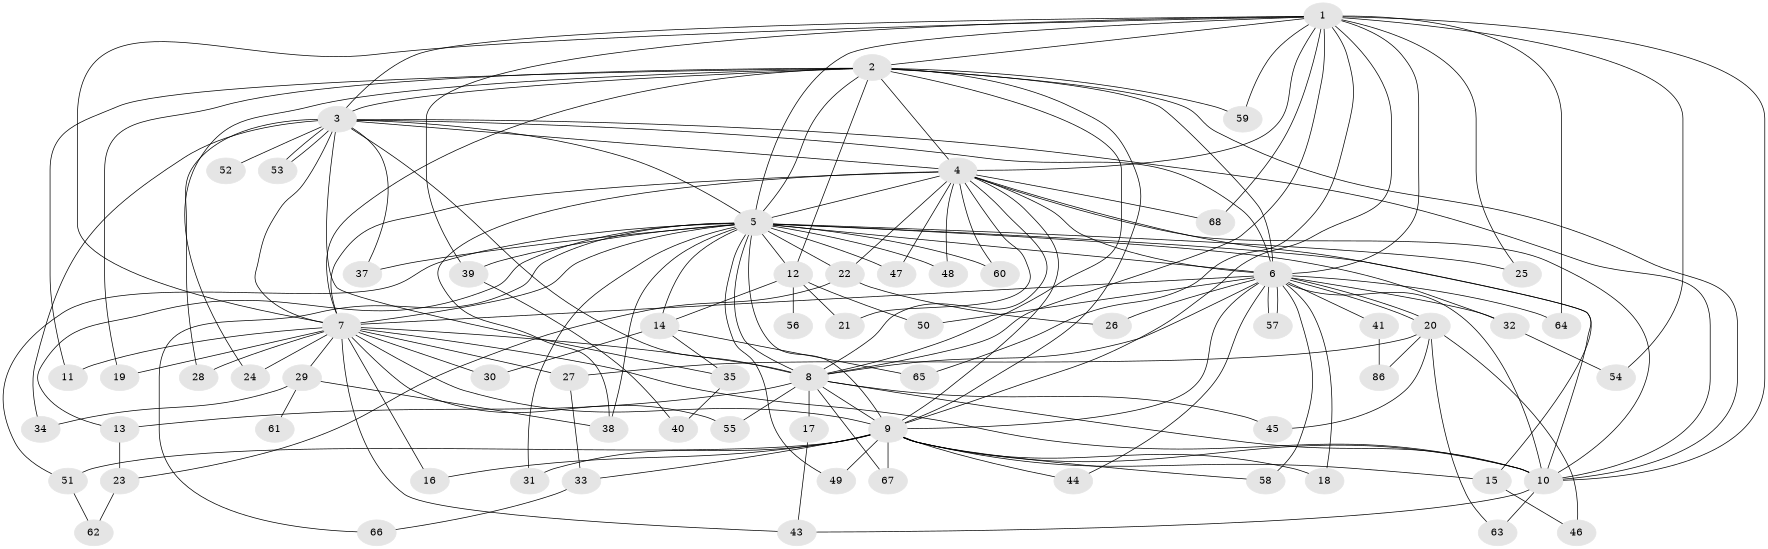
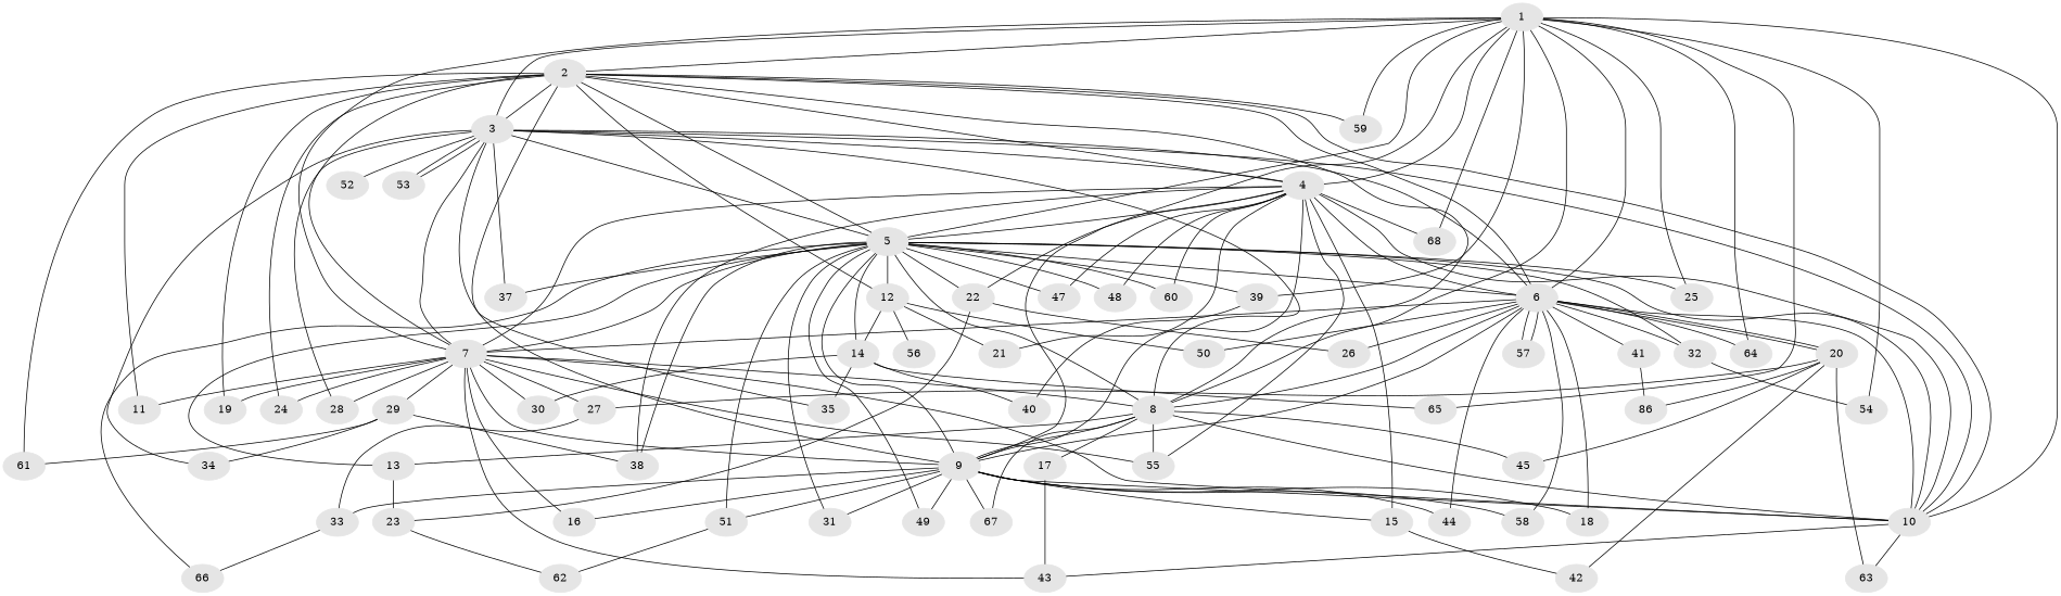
  graph {
    node [color=gray90 style=filled]
    1
    2
    3
    4
    5
    6
    7
    8
    9
    10
    25
    39
    54
    59
    64
    65
    68
    11
    12
    19
    24
    61
    28
    34
    35
    37
    52
    53
    15
    21
    22
    47
    48
    60
    38
    13
    14
    31
    32
    49
    51
    66
    18
    20
    26
    41
    44
    50
    57
    58
    29
    16
    27
    30
    55
    43
    17
    45
    67
    33
    63
    40
    56
-   42 [label=46]
+   42
    23
    62
    n67 [label=86]
    1 -- 2
    1 -- 3
    1 -- 4
    1 -- 5
    1 -- 6
    1 -- 7
    1 -- 8
    1 -- 9
    1 -- 10
    1 -- 25
    1 -- 39
    1 -- 54
    1 -- 59
    1 -- 64
    1 -- 65
    1 -- 68
    2 -- 3
    2 -- 4
    2 -- 5
    2 -- 6
    2 -- 7
    2 -- 8
    2 -- 9
    2 -- 10
    2 -- 59
    2 -- 11
    2 -- 12
    2 -- 19
    2 -- 24
+   2 -- 61
    3 -- 4
    3 -- 5
    3 -- 6
    3 -- 7
    3 -- 8
    3 -- 10
    3 -- 28
    3 -- 34
    3 -- 35
    3 -- 37
    3 -- 52
    3 -- 53
    3 -- 53
    4 -- 5
    4 -- 6
    4 -- 7
-   4 -- 8
+   4 -- 55
    4 -- 9
    4 -- 10
    4 -- 68
    4 -- 15
    4 -- 21
    4 -- 22
    4 -- 47
    4 -- 48
    4 -- 60
    4 -- 38
    5 -- 6
    5 -- 7
    5 -- 8
    5 -- 9
    5 -- 10
    5 -- 25
    5 -- 39
    5 -- 12
    5 -- 37
    5 -- 22
    5 -- 47
    5 -- 48
    5 -- 60
    5 -- 38
    5 -- 13
    5 -- 14
    5 -- 31
    5 -- 32
    5 -- 49
    5 -- 51
    5 -- 66
    6 -- 7
    6 -- 8
    6 -- 9
    6 -- 10
    6 -- 64
    6 -- 32
    6 -- 18
    6 -- 20
    6 -- 20
    6 -- 26
    6 -- 41
    6 -- 44
    6 -- 50
    6 -- 57
    6 -- 57
    6 -- 58
    7 -- 8
    7 -- 9
    7 -- 10
    7 -- 11
    7 -- 19
    7 -- 24
    7 -- 28
    7 -- 29
    7 -- 16
    7 -- 27
    7 -- 30
    7 -- 55
    7 -- 43
    8 -- 9
    8 -- 10
    8 -- 13
    8 -- 55
    8 -- 17
    8 -- 45
    8 -- 67
    9 -- 10
    9 -- 15
    9 -- 31
    9 -- 49
    9 -- 51
    9 -- 18
    9 -- 44
    9 -- 58
    9 -- 16
    9 -- 67
    9 -- 33
    10 -- 43
    10 -- 63
    39 -- 40
    12 -- 21
    12 -- 14
    12 -- 50
    12 -- 56
    15 -- 42
    22 -- 26
    22 -- 23
    13 -- 23
    14 -- 65
    14 -- 35
    14 -- 30
-   35 -- 40
+   14 -- 40
    32 -- 54
    51 -- 62
    20 -- 27
    20 -- 45
    20 -- 63
    20 -- 42
    20 -- n67
    41 -- n67
    29 -- 61
    29 -- 34
    29 -- 38
    27 -- 33
    17 -- 43
    33 -- 66
    23 -- 62
  }
